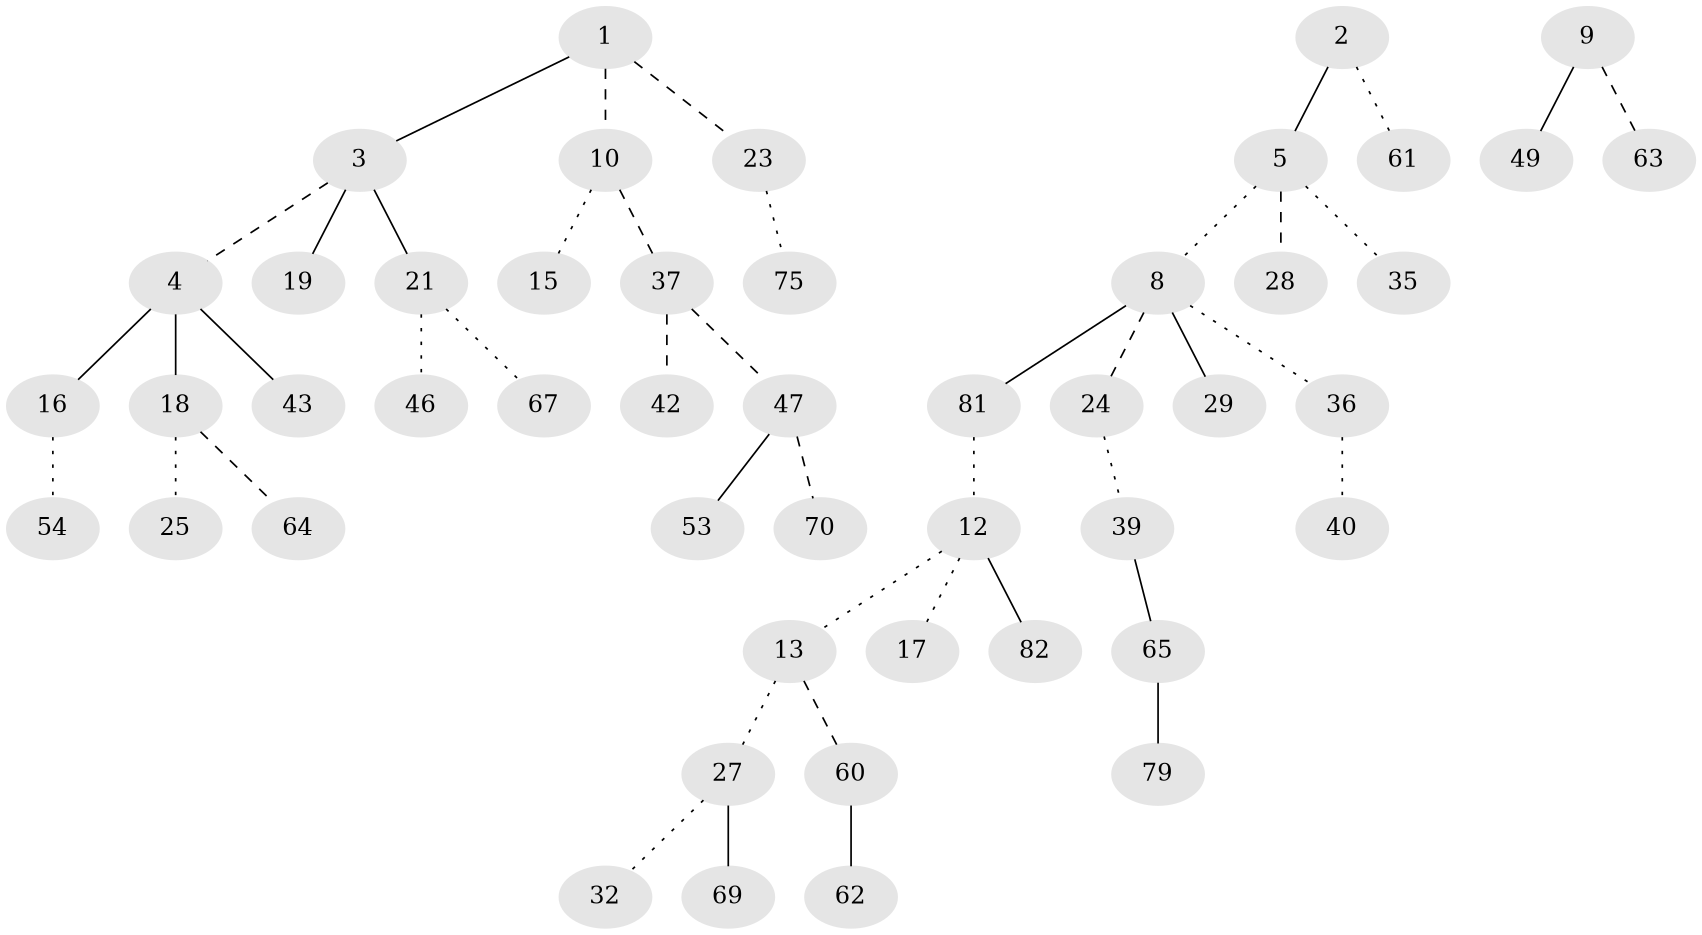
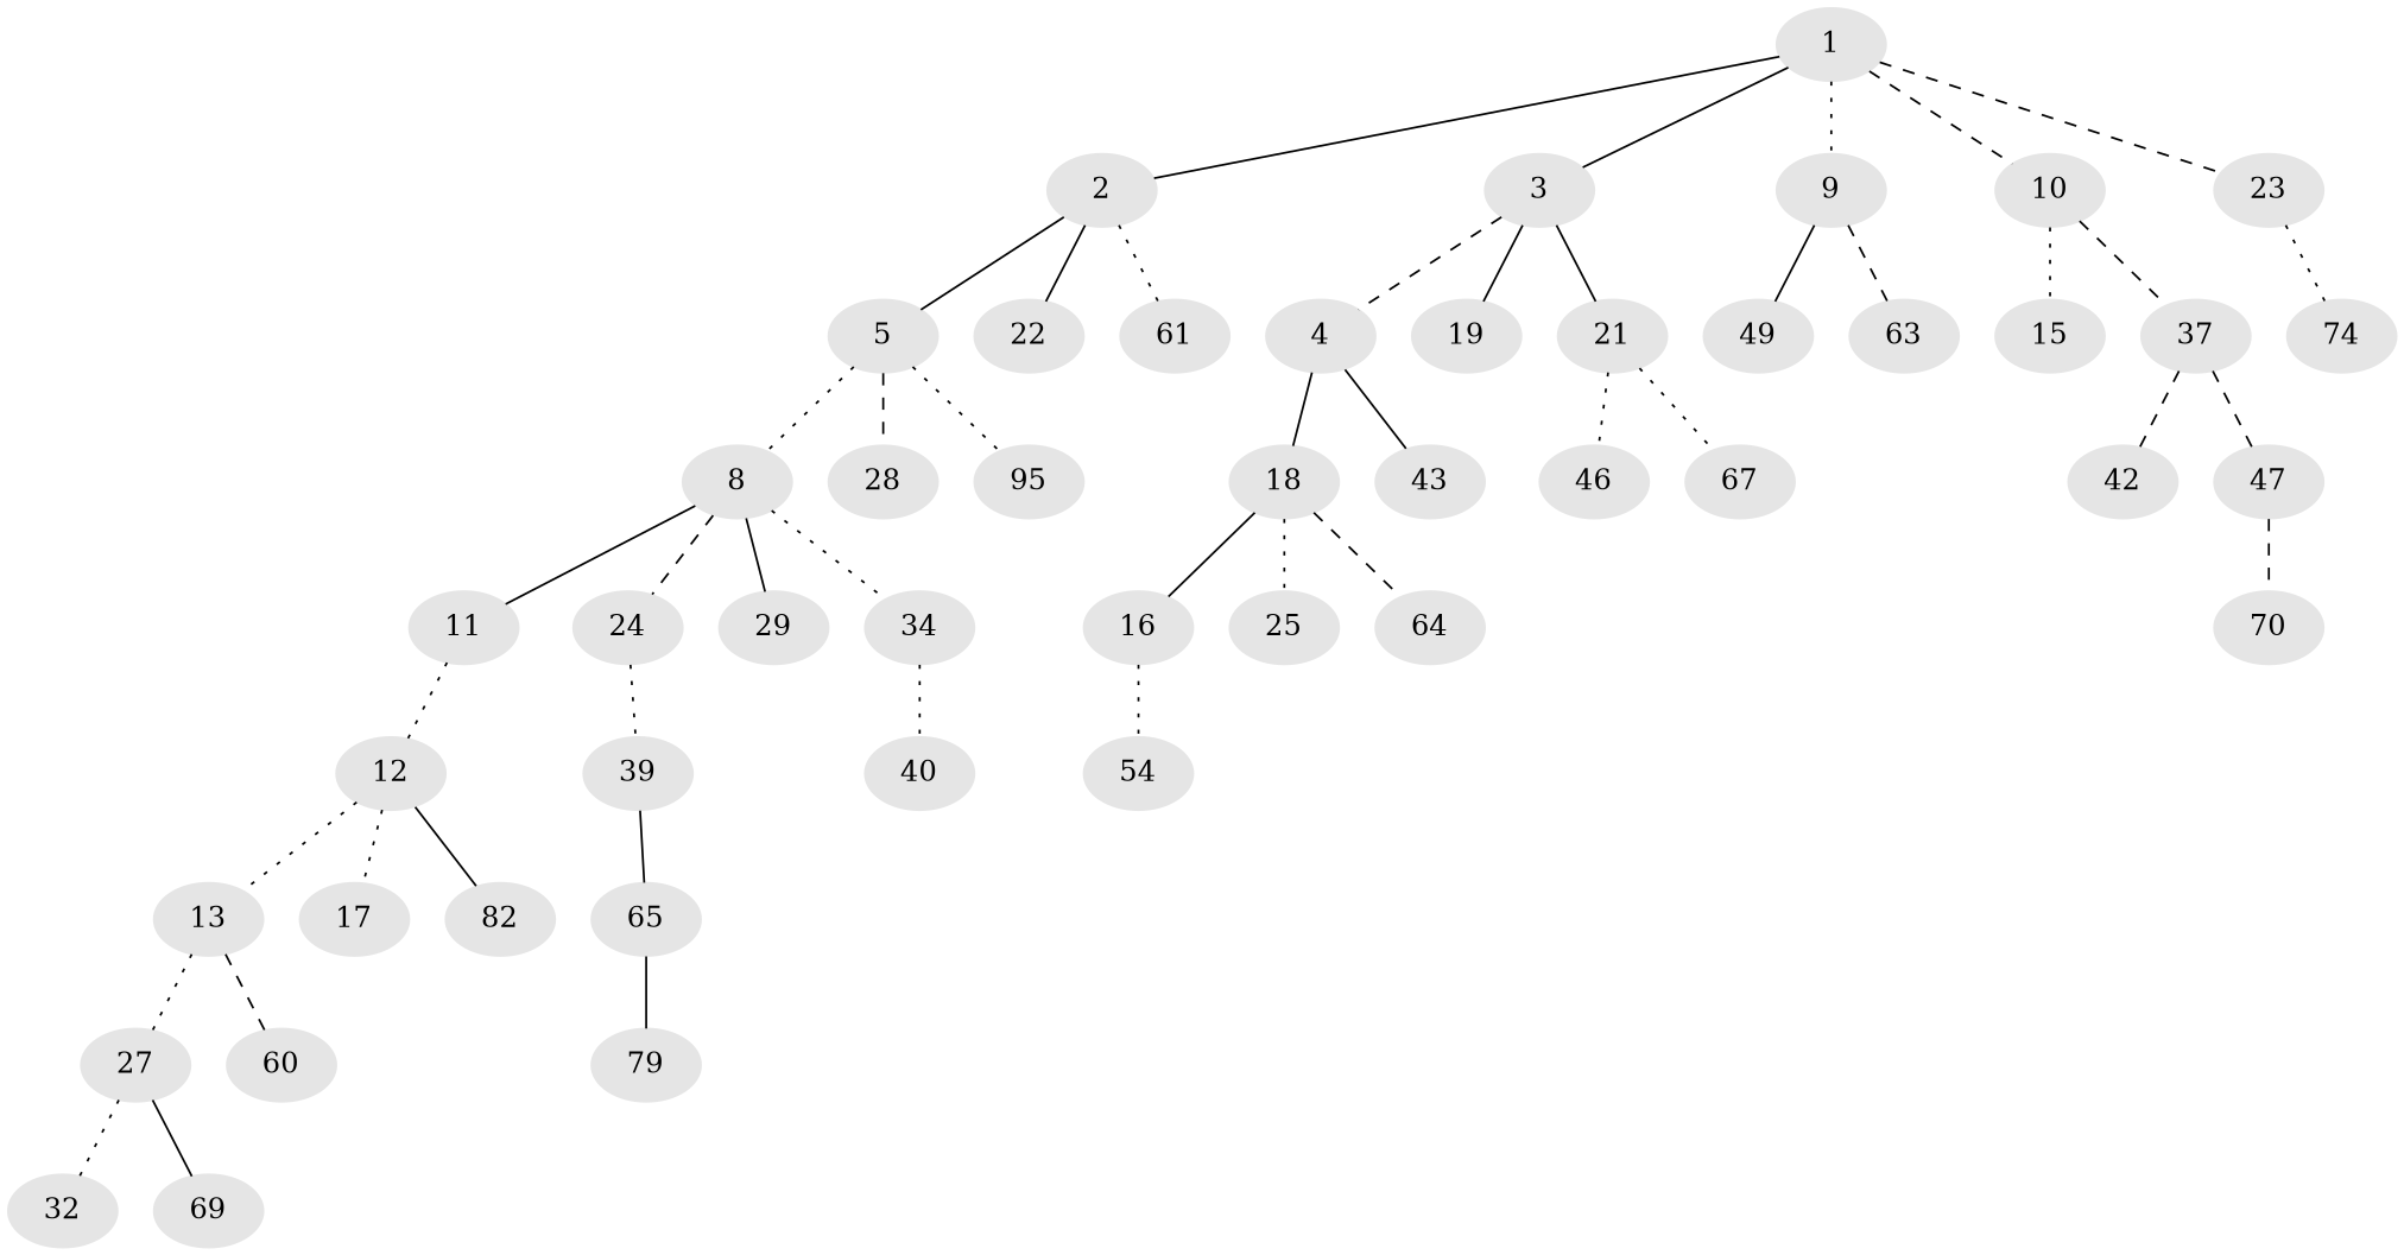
  graph {
    node [color=gray90 style=filled]
    edge [style=solid]
    1 [super="+6"]
    2 [super="+73"]
    3 [super="+14"]
    9 [super="+30"]
    10 [super="+38"]
    23 [super="+44"]
    5 [super="+48"]
+   22 [super="+45"]
    61
    4 [super="+7"]
    19
    21 [super="+58"]
    49 [super="+51"]
    63
    15
    37 [super="+68"]
-   75
+   75 [label=74]
    8 [super="+66"]
    n19 [label=28 super="+56"]
-   35 [super="+50"]
+   35 [super="+50" label=95]
    16
    18 [super="+28"]
    43 [super="+57"]
    46
    67 [super="+71"]
    54 [super="+77"]
    25
    n28 [label=64]
-   11 [label=81]
+   11
    24 [super="+31"]
    29 [super="+55"]
-   36
+   36 [label=34]
    12 [super="+59"]
    39 [super="+41"]
    40
    42
    47 [super="+52"]
    13 [super="+33"]
    17
    n40 [label=82]
    27 [super="+64"]
    60
    32
    69 [super="+74"]
-   62
    65 [super="+78"]
    79
-   53 [super="+76"]
    70
+   1 -- 2
    1 -- 3
+   1 -- 9 [style=dotted]
    1 -- 10 [style=dashed]
    1 -- 23 [style=dashed]
    2 -- 5
+   2 -- 22
    2 -- 61 [style=dotted]
    3 -- 4 [style=dashed]
    3 -- 19
    3 -- 21
    9 -- 49
    9 -- 63 [style=dashed]
    10 -- 15 [style=dotted]
    10 -- 37 [style=dashed]
    23 -- 75 [style=dotted]
    5 -- 8 [style=dotted]
    5 -- n19 [style=dashed]
    5 -- 35 [style=dotted]
-   4 -- 16
+   18 -- 16
    4 -- 18
    4 -- 43
    21 -- 46 [style=dotted]
    21 -- 67 [style=dotted]
    37 -- 42 [style=dashed]
    37 -- 47 [style=dashed]
    8 -- 11
    8 -- 24 [style=dashed]
    8 -- 29
    8 -- 36 [style=dotted]
    16 -- 54 [style=dotted]
    18 -- 25 [style=dotted]
    18 -- n28 [style=dashed]
    11 -- 12 [style=dotted]
    24 -- 39 [style=dotted]
    36 -- 40 [style=dotted]
    12 -- 13 [style=dotted]
    12 -- 17 [style=dotted]
    12 -- n40
    39 -- 65
-   47 -- 53
    47 -- 70 [style=dashed]
    13 -- 27 [style=dotted]
    13 -- 60 [style=dashed]
    27 -- 32 [style=dotted]
    27 -- 69
-   60 -- 62
    65 -- 79
  }
